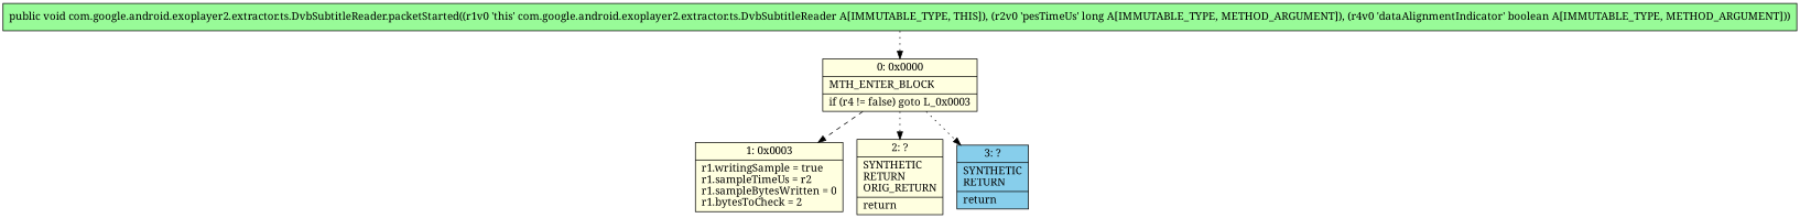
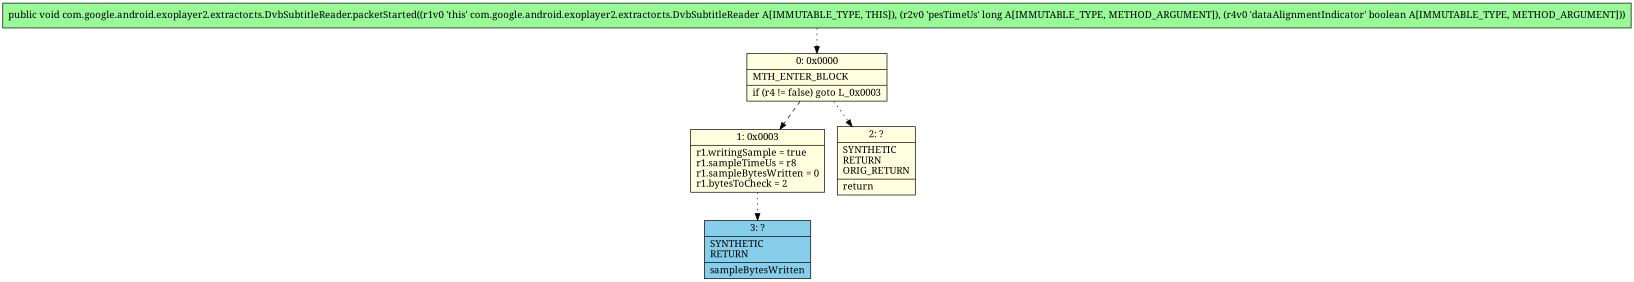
  digraph {
    fontname="Noto Serif"
    node [fillcolor=lightyellow fontname="Noto Serif" shape=record style=filled]
    edge [fontname="Noto Serif" style=dotted]
    n1 [label="{0\:\ 0x0000|MTH_ENTER_BLOCK\l|if (r4 != false) goto L_0x0003\l}"]
-   n2 [label="{1\:\ 0x0003|r1.writingSample = true\lr1.sampleTimeUs = r2\lr1.sampleBytesWritten = 0\lr1.bytesToCheck = 2\l}"]
+   n2 [label="{1\:\ 0x0003|r1.writingSample = true\lr1.sampleTimeUs = r8\lr1.sampleBytesWritten = 0\lr1.bytesToCheck = 2\l}"]
    n3 [label="{2\:\ ?|SYNTHETIC\lRETURN\lORIG_RETURN\l|return\l}"]
-   n4 [fillcolor=skyblue label="{3\:\ ?|SYNTHETIC\lRETURN\l|return\l}"]
+   n4 [fillcolor=skyblue label="{3\:\ ?|SYNTHETIC\lRETURN\l|sampleBytesWritten\l}"]
    n5 [fillcolor=palegreen label="{public void com.google.android.exoplayer2.extractor.ts.DvbSubtitleReader.packetStarted((r1v0 'this' com.google.android.exoplayer2.extractor.ts.DvbSubtitleReader A[IMMUTABLE_TYPE, THIS]), (r2v0 'pesTimeUs' long A[IMMUTABLE_TYPE, METHOD_ARGUMENT]), (r4v0 'dataAlignmentIndicator' boolean A[IMMUTABLE_TYPE, METHOD_ARGUMENT])) }"]
    n1 -> n2 [style=dashed]
    n1 -> n3
-   n1 -> n4
+   n2 -> n4
    n5 -> n1
  }
